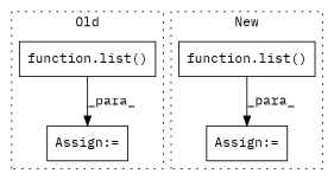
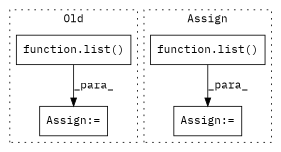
  digraph {
    fontname="IBM Plex Mono"
    node [a=75 l="5,1" shape=box fontname="IBM Plex Mono"]
    edge [fontname="IBM Plex Mono"]
    n1 [label="function.list()" s="3980,4007"]
    n2 [a=68 l=3 label="Assign:=" s=3977]
    n3 [label="function.list()" s="4404,4431"]
    n4 [a=68 l=3 label="Assign:=" s=4401]
    subgraph cluster_1 {
      label=Old
      style=dotted
      n1
      n2
    }
    subgraph cluster_2 {
-     label=New
+     label=Assign
      style=dotted
      n3
      n4
    }
    n1 -> n2 [label=_para_]
    n3 -> n4 [label=_para_]
  }
